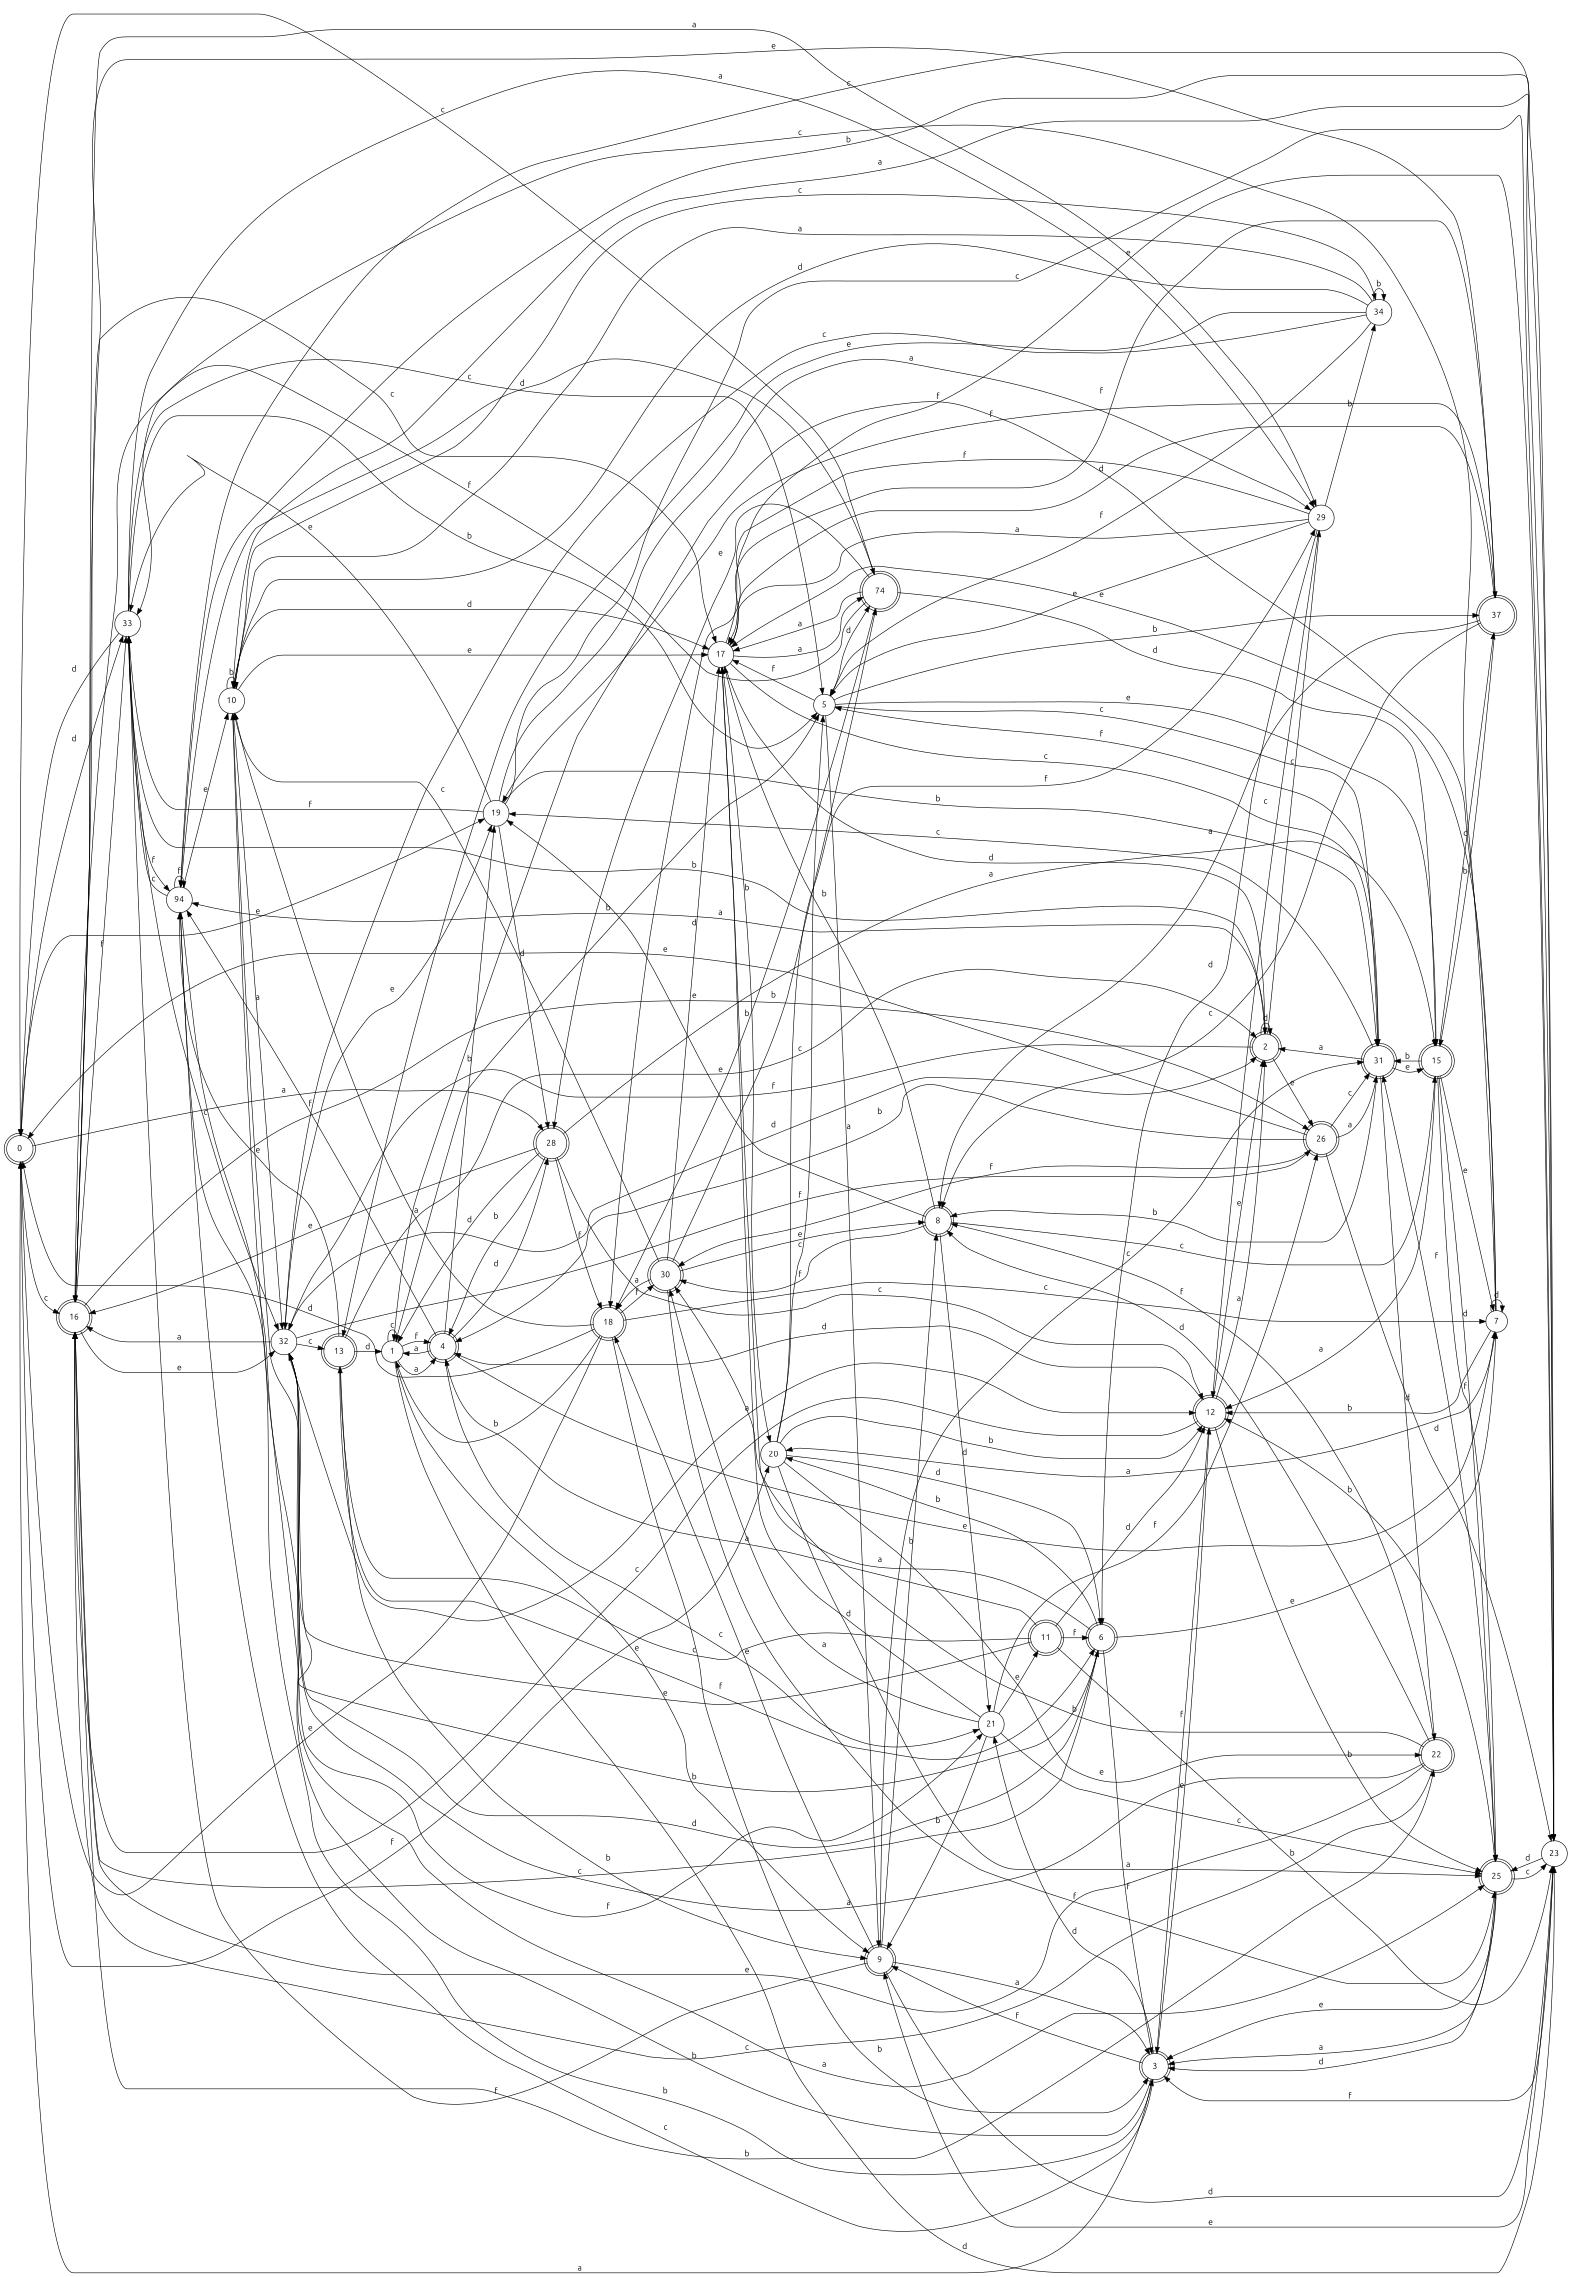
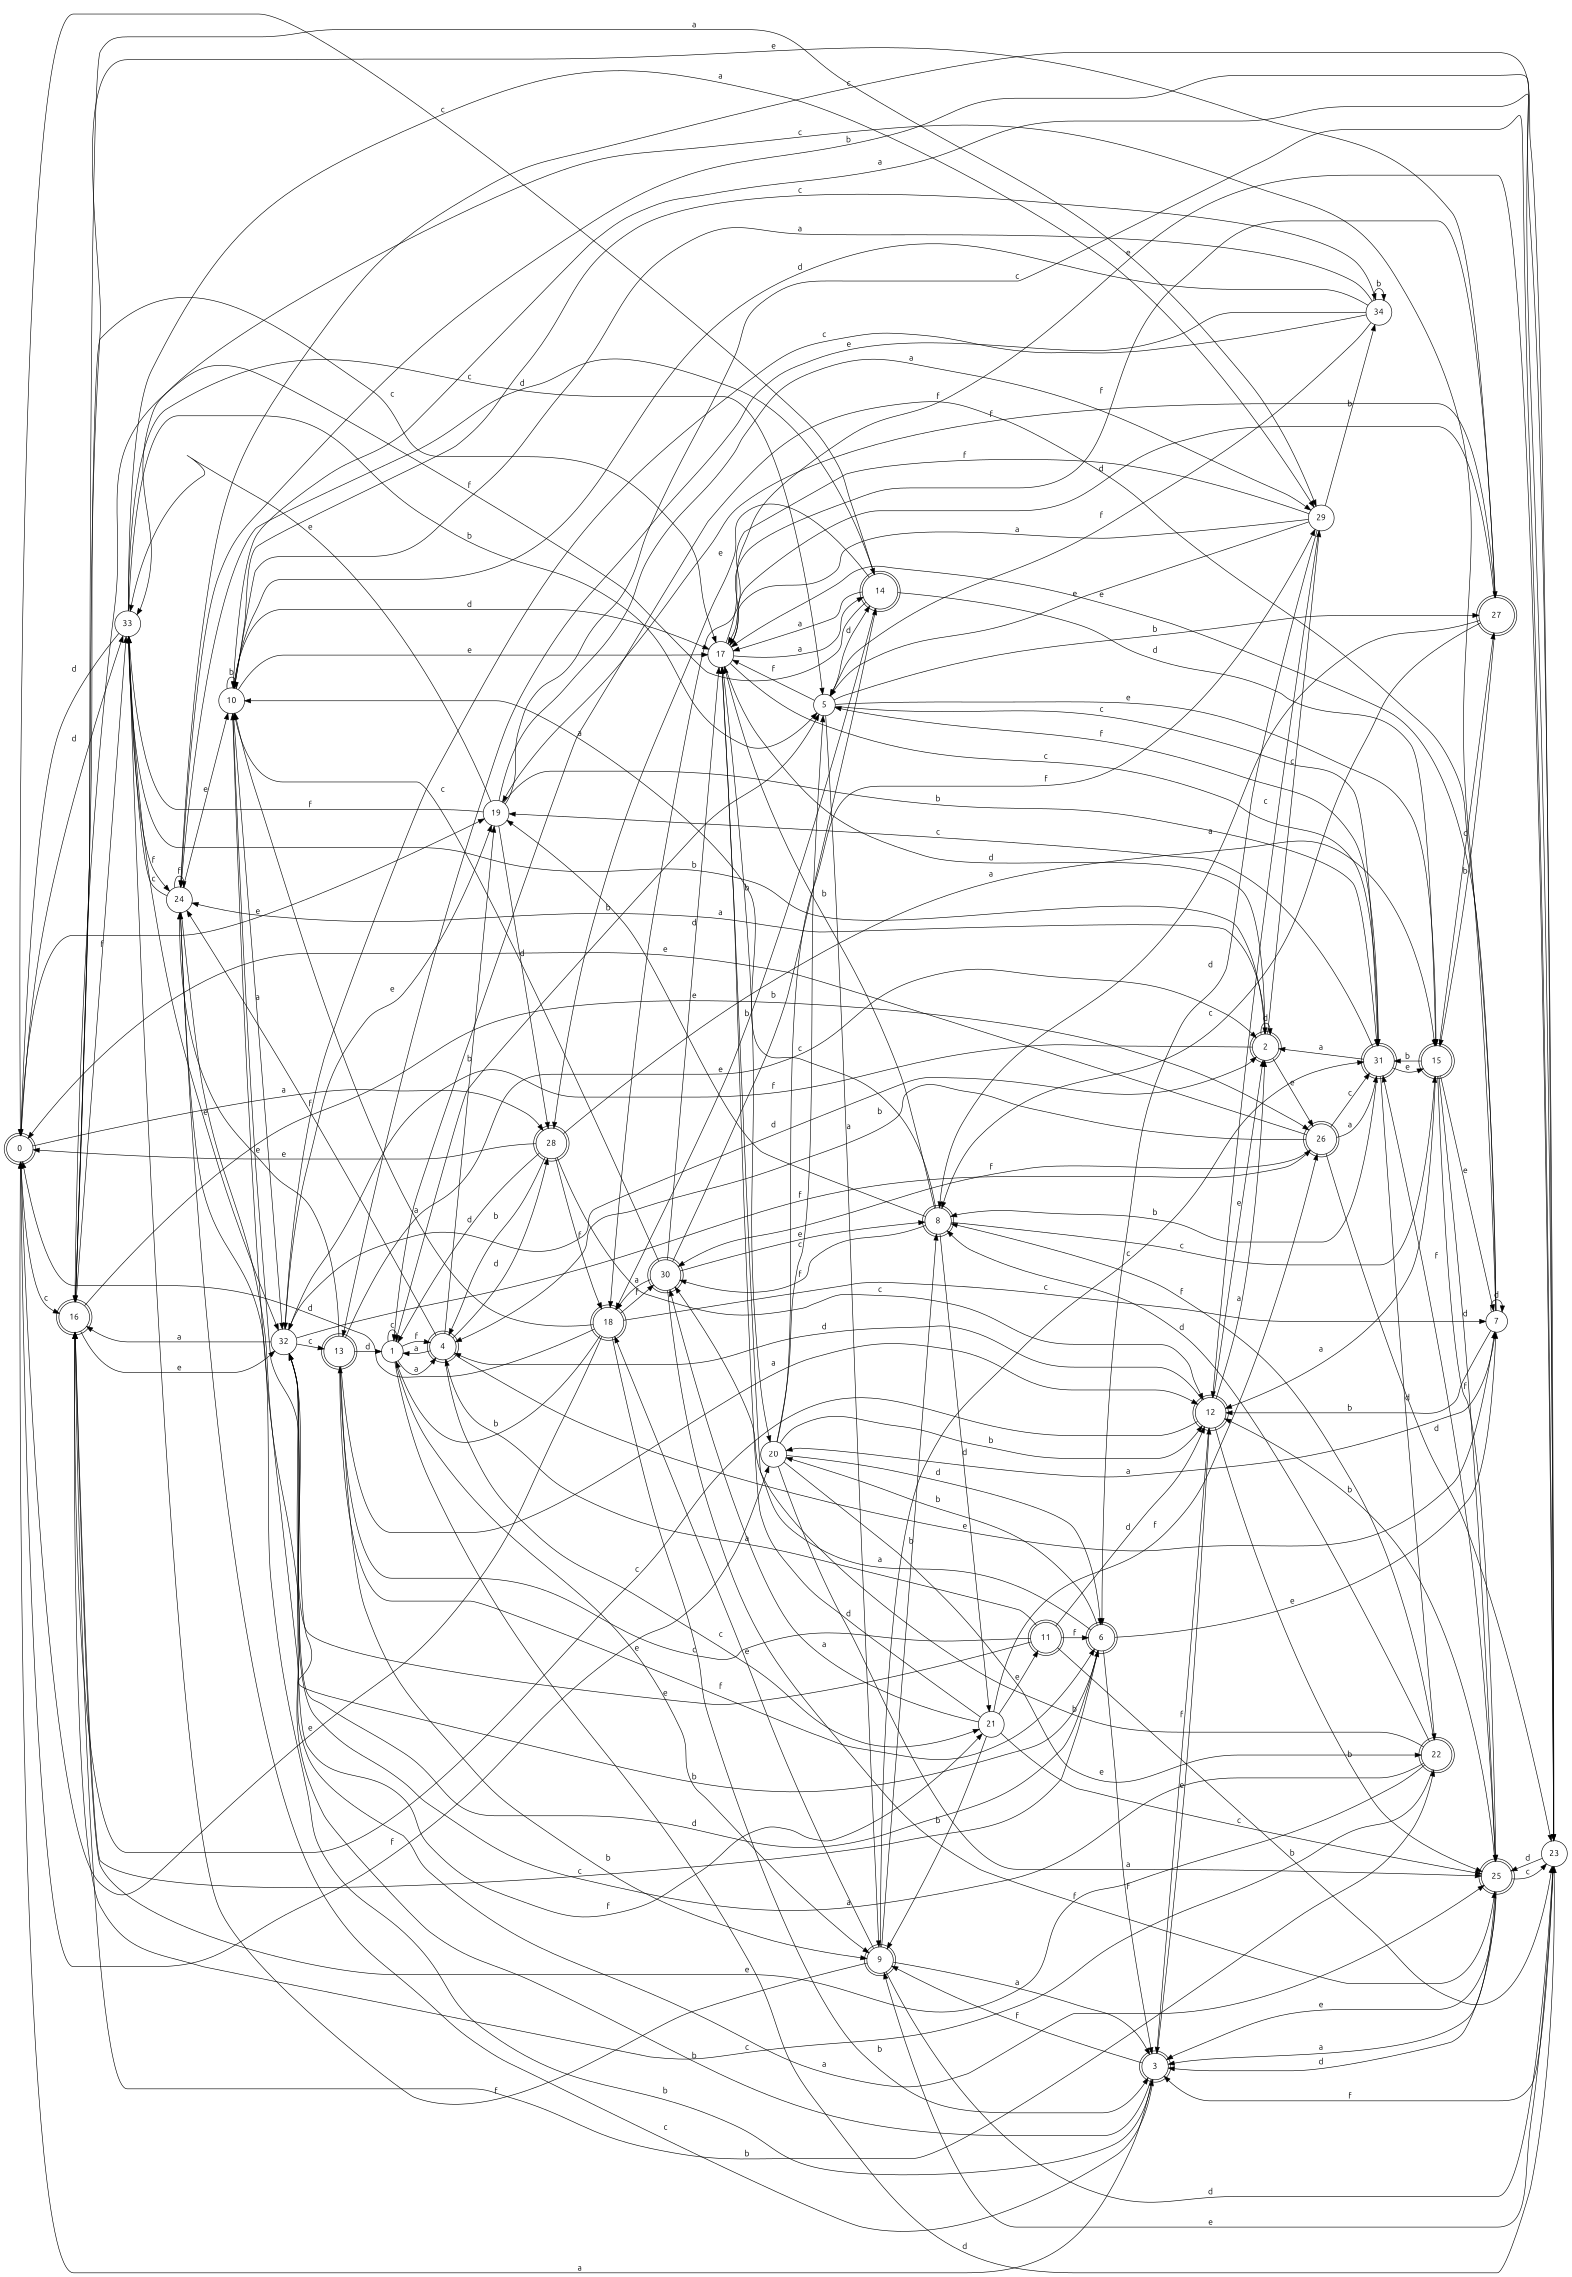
  digraph {
    fontname=Ubuntu
    rankdir=LR
    node [color=black fillcolor=white fontname=Ubuntu shape=doublecircle style="rounded,filled"]
    edge [fontname=Ubuntu]
    n1 [label=0]
    n2 [label=16]
    n3 [label=19 shape=circle style=filled]
    n4 [label=20 shape=circle style=filled]
    n5 [label=28]
    n6 [label=33 shape=circle style=filled]
    n7 [label=1 shape=circle style=filled]
    n8 [label=4]
    n9 [label=5 shape=circle style=filled]
    n10 [label=9]
    n11 [label=23 shape=circle style=filled]
    n12 [label=26]
    n13 [label=29 shape=circle style=filled]
    n14 [label=32 shape=circle style=filled]
    n15 [label=17 shape=circle style=filled]
    n16 [label=22]
    n17 [label=31]
    n18 [label=12]
    n19 [label=6]
    n20 [label=25]
    n21 [label=15]
    n22 [label=18]
-   n23 [label=94 shape=circle style=filled]
+   n23 [label=24 shape=circle style=filled]
    n24 [label=21 shape=circle style=filled]
    n25 [label=7 shape=circle style=filled]
-   n26 [label=74]
-   n27 [label=37]
+   n26 [label=14]
+   n27 [label=27]
    n28 [label=3]
    n29 [label=8]
    n30 [label=10 shape=circle style=filled]
    n31 [label=2]
    n32 [label=30]
    n33 [label=34 shape=circle style=filled]
    n34 [label=13]
    n35 [label=11]
    n1 -> n2 [label=c]
    n1 -> n3 [label=e]
    n1 -> n4 [label=f]
    n1 -> n5 [label=a]
    n1 -> n6 [label=d]
    n2 -> n6 [label=f]
    n2 -> n12 [label=e]
    n2 -> n13 [label=a]
    n2 -> n14 [label=e]
    n2 -> n15 [label=c]
    n2 -> n16 [label=b]
    n3 -> n5 [label=d]
    n3 -> n6 [label=e]
    n3 -> n6 [label=f]
    n3 -> n11 [label=c]
    n3 -> n13 [label=a]
    n3 -> n17 [label=b]
    n4 -> n9 [label=c]
    n4 -> n13 [label=f]
    n4 -> n16 [label=e]
    n4 -> n18 [label=b]
    n4 -> n19 [label=d]
    n4 -> n20 [label=a]
-   n5 -> n2 [label=e]
+   n5 -> n1 [label=e]
    n5 -> n7 [label=d]
    n5 -> n8 [label=b]
    n5 -> n18 [label=c]
    n5 -> n21 [label=a]
    n5 -> n22 [label=f]
    n6 -> n1 [label=d]
    n6 -> n9 [label=b]
    n6 -> n9 [label=c]
    n6 -> n13 [label=a]
-   n6 -> n14 [label=c]
+   n6 -> n14 [label=e]
    n6 -> n23 [label=f]
    n7 -> n7 [label=c]
    n7 -> n8 [label=a]
    n7 -> n8 [label=f]
    n7 -> n9 [label=b]
    n7 -> n10 [label=e]
    n7 -> n11 [label=d]
    n8 -> n3 [label=b]
    n8 -> n5 [label=d]
    n8 -> n7 [label=a]
    n8 -> n23 [label=f]
    n8 -> n24 [label=c]
    n8 -> n25 [label=e]
    n9 -> n10 [label=a]
    n9 -> n15 [label=f]
    n9 -> n17 [label=c]
    n9 -> n21 [label=e]
    n9 -> n26 [label=d]
    n9 -> n27 [label=b]
    n10 -> n6 [label=f]
    n10 -> n11 [label=d]
    n10 -> n17 [label=c]
    n10 -> n22 [label=e]
    n10 -> n28 [label=a]
    n10 -> n29 [label=b]
    n11 -> n10 [label=e]
    n11 -> n20 [label=d]
    n11 -> n23 [label=b]
    n11 -> n23 [label=c]
    n11 -> n28 [label=f]
    n11 -> n30 [label=a]
    n12 -> n1 [label=e]
    n12 -> n8 [label=b]
    n12 -> n11 [label=d]
    n12 -> n17 [label=a]
    n12 -> n17 [label=c]
    n12 -> n32 [label=f]
    n13 -> n9 [label=e]
    n13 -> n15 [label=a]
    n13 -> n18 [label=c]
    n13 -> n19 [label=d]
    n13 -> n22 [label=f]
    n13 -> n33 [label=b]
    n14 -> n2 [label=a]
    n14 -> n3 [label=e]
    n14 -> n12 [label=f]
    n14 -> n19 [label=b]
    n14 -> n31 [label=d]
    n14 -> n34 [label=c]
    n15 -> n4 [label=b]
    n15 -> n11 [label=e]
    n15 -> n17 [label=c]
    n15 -> n26 [label=a]
    n15 -> n27 [label=f]
    n15 -> n31 [label=d]
    n16 -> n2 [label=c]
    n16 -> n2 [label=e]
    n16 -> n14 [label=a]
    n16 -> n15 [label=b]
    n16 -> n29 [label=d]
    n16 -> n29 [label=f]
    n17 -> n3 [label=c]
    n17 -> n9 [label=f]
    n17 -> n16 [label=d]
    n17 -> n21 [label=e]
    n17 -> n29 [label=b]
    n17 -> n31 [label=a]
    n18 -> n2 [label=c]
    n18 -> n8 [label=d]
    n18 -> n20 [label=b]
    n18 -> n28 [label=f]
    n18 -> n31 [label=a]
    n18 -> n31 [label=e]
    n19 -> n2 [label=c]
    n19 -> n4 [label=b]
    n19 -> n14 [label=d]
    n19 -> n25 [label=e]
    n19 -> n28 [label=f]
    n19 -> n32 [label=a]
    n20 -> n11 [label=c]
    n20 -> n17 [label=f]
    n20 -> n18 [label=b]
    n20 -> n28 [label=a]
    n20 -> n28 [label=d]
    n20 -> n28 [label=e]
    n21 -> n17 [label=b]
    n21 -> n18 [label=a]
    n21 -> n20 [label=d]
    n21 -> n20 [label=f]
    n21 -> n25 [label=e]
    n21 -> n27 [label=c]
    n22 -> n1 [label=d]
    n22 -> n1 [label=e]
    n22 -> n7 [label=b]
    n22 -> n25 [label=c]
    n22 -> n28 [label=b]
    n22 -> n30 [label=a]
    n22 -> n32 [label=f]
    n23 -> n6 [label=c]
    n23 -> n20 [label=a]
    n23 -> n23 [label=f]
    n23 -> n26 [label=d]
    n23 -> n28 [label=b]
    n23 -> n30 [label=e]
    n24 -> n10 [label=b]
    n24 -> n12 [label=f]
    n24 -> n15 [label=d]
    n24 -> n20 [label=c]
    n24 -> n32 [label=a]
    n24 -> n35 [label=e]
    n25 -> n4 [label=a]
    n25 -> n6 [label=c]
    n25 -> n7 [label=f]
    n25 -> n15 [label=e]
    n25 -> n18 [label=b]
    n25 -> n25 [label=d]
    n26 -> n1 [label=c]
    n26 -> n2 [label=f]
    n26 -> n5 [label=e]
    n26 -> n15 [label=a]
    n26 -> n21 [label=d]
    n26 -> n22 [label=b]
    n27 -> n2 [label=e]
    n27 -> n3 [label=f]
    n27 -> n15 [label=d]
    n27 -> n21 [label=b]
    n27 -> n29 [label=a]
    n27 -> n29 [label=c]
    n28 -> n1 [label=a]
    n28 -> n10 [label=f]
    n28 -> n18 [label=e]
    n28 -> n23 [label=c]
-   n28 -> n24 [label=d]
    n28 -> n30 [label=b]
    n29 -> n3 [label=e]
    n29 -> n15 [label=b]
    n29 -> n21 [label=c]
    n29 -> n24 [label=d]
+   n29 -> n30 [label=a]
    n29 -> n32 [label=f]
    n30 -> n14 [label=a]
    n30 -> n15 [label=d]
    n30 -> n15 [label=e]
    n30 -> n24 [label=f]
    n30 -> n30 [label=b]
    n30 -> n33 [label=c]
    n31 -> n6 [label=b]
    n31 -> n12 [label=e]
    n31 -> n13 [label=c]
    n31 -> n14 [label=f]
    n31 -> n23 [label=a]
    n31 -> n31 [label=d]
    n32 -> n15 [label=d]
    n32 -> n20 [label=f]
    n32 -> n22 [label=a]
    n32 -> n26 [label=b]
    n32 -> n29 [label=e]
    n32 -> n30 [label=c]
    n33 -> n9 [label=f]
    n33 -> n14 [label=c]
    n33 -> n30 [label=a]
    n33 -> n30 [label=d]
    n33 -> n33 [label=b]
    n33 -> n34 [label=e]
    n34 -> n7 [label=d]
    n34 -> n10 [label=b]
-   n14 -> n18 [label=a]
+   n34 -> n18 [label=a]
    n34 -> n19 [label=f]
    n34 -> n23 [label=e]
    n34 -> n31 [label=c]
    n35 -> n8 [label=a]
    n35 -> n11 [label=b]
    n35 -> n14 [label=e]
    n35 -> n18 [label=d]
    n35 -> n19 [label=f]
    n35 -> n34 [label=c]
  }
